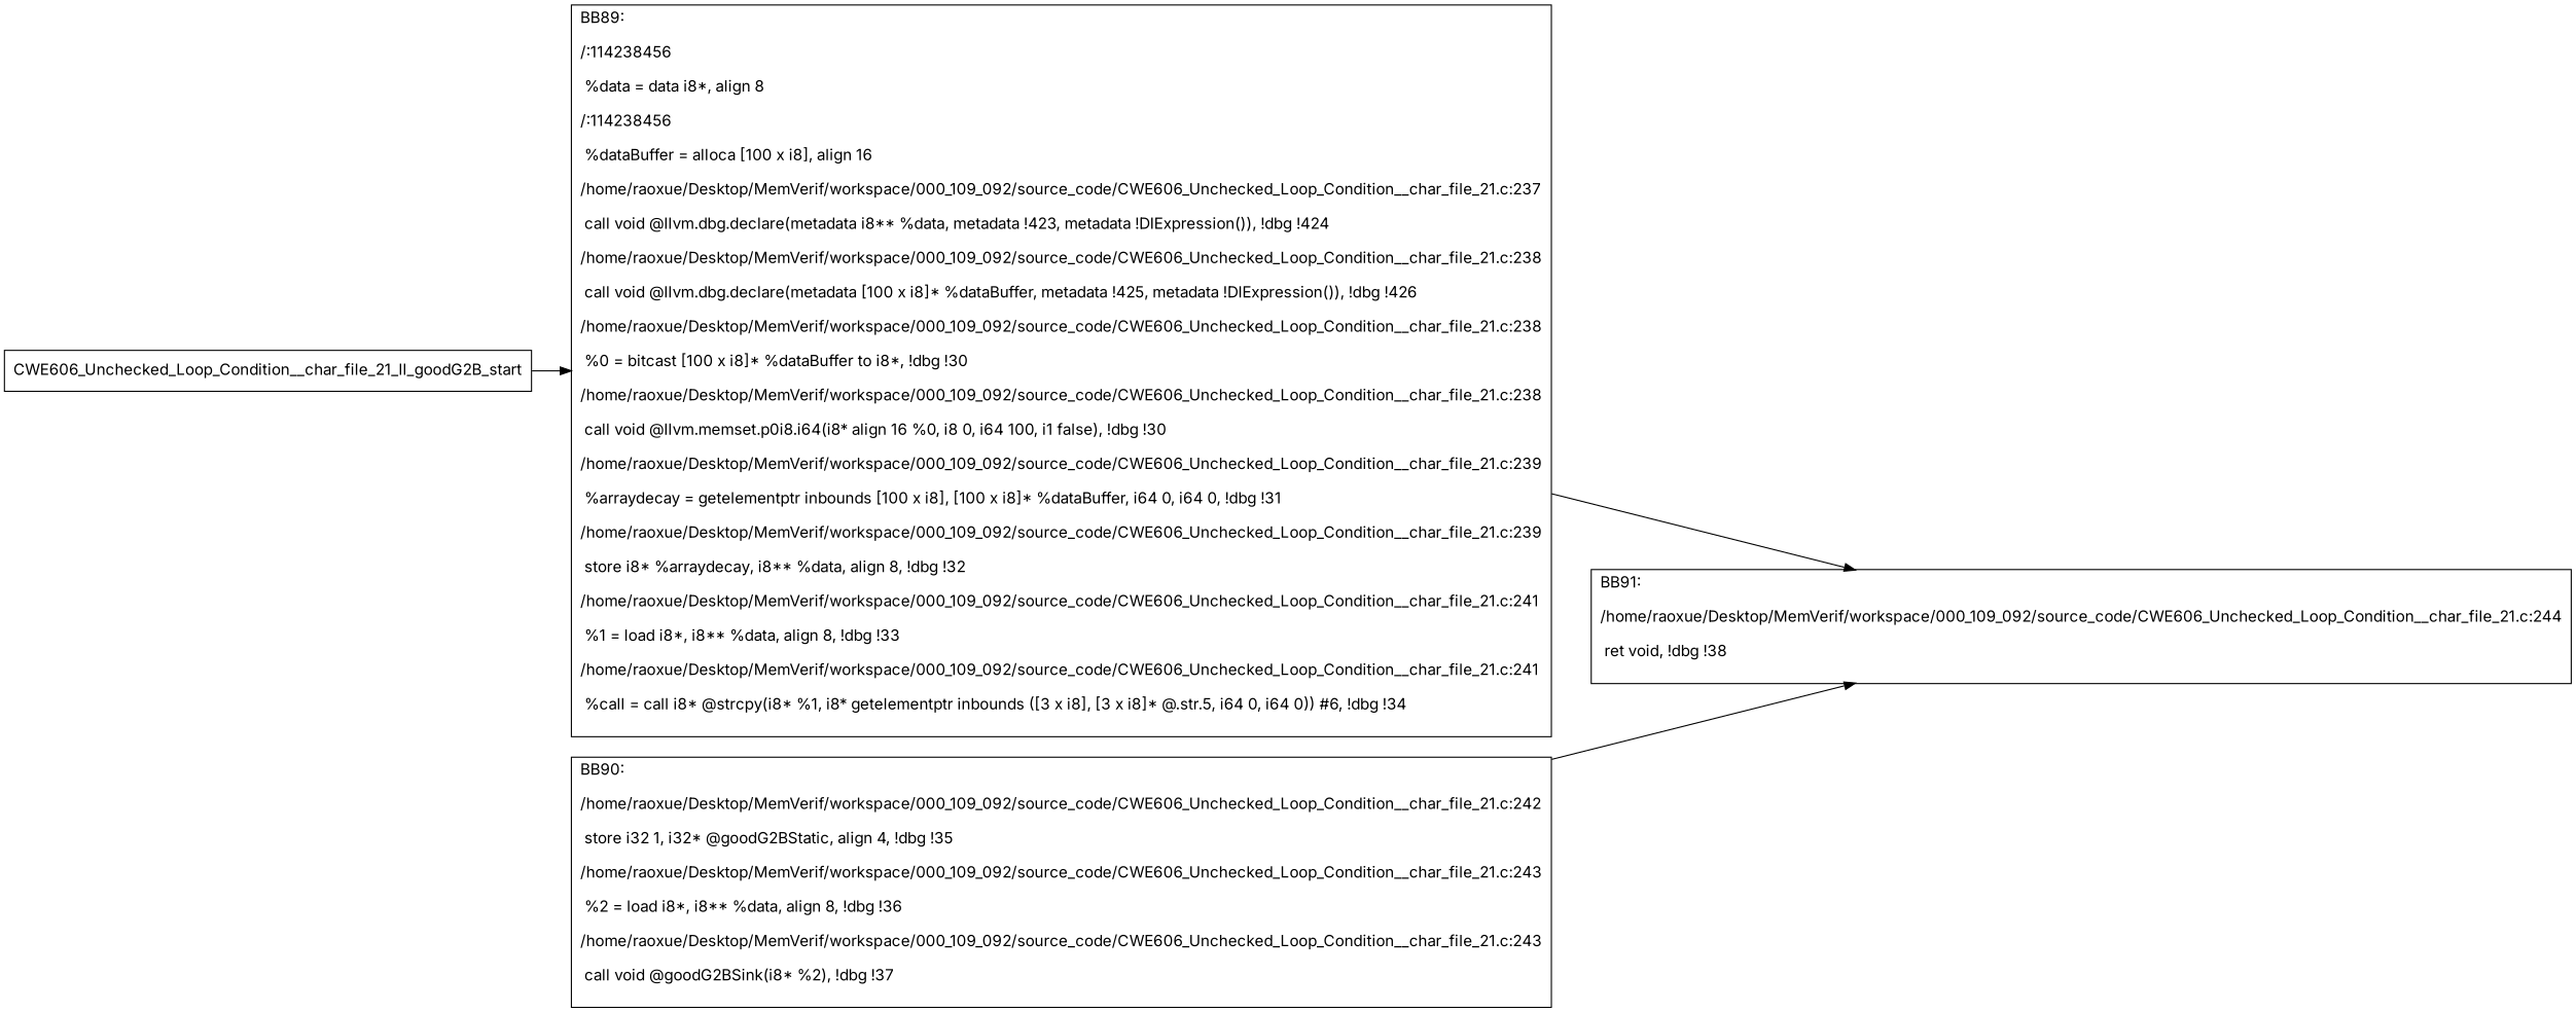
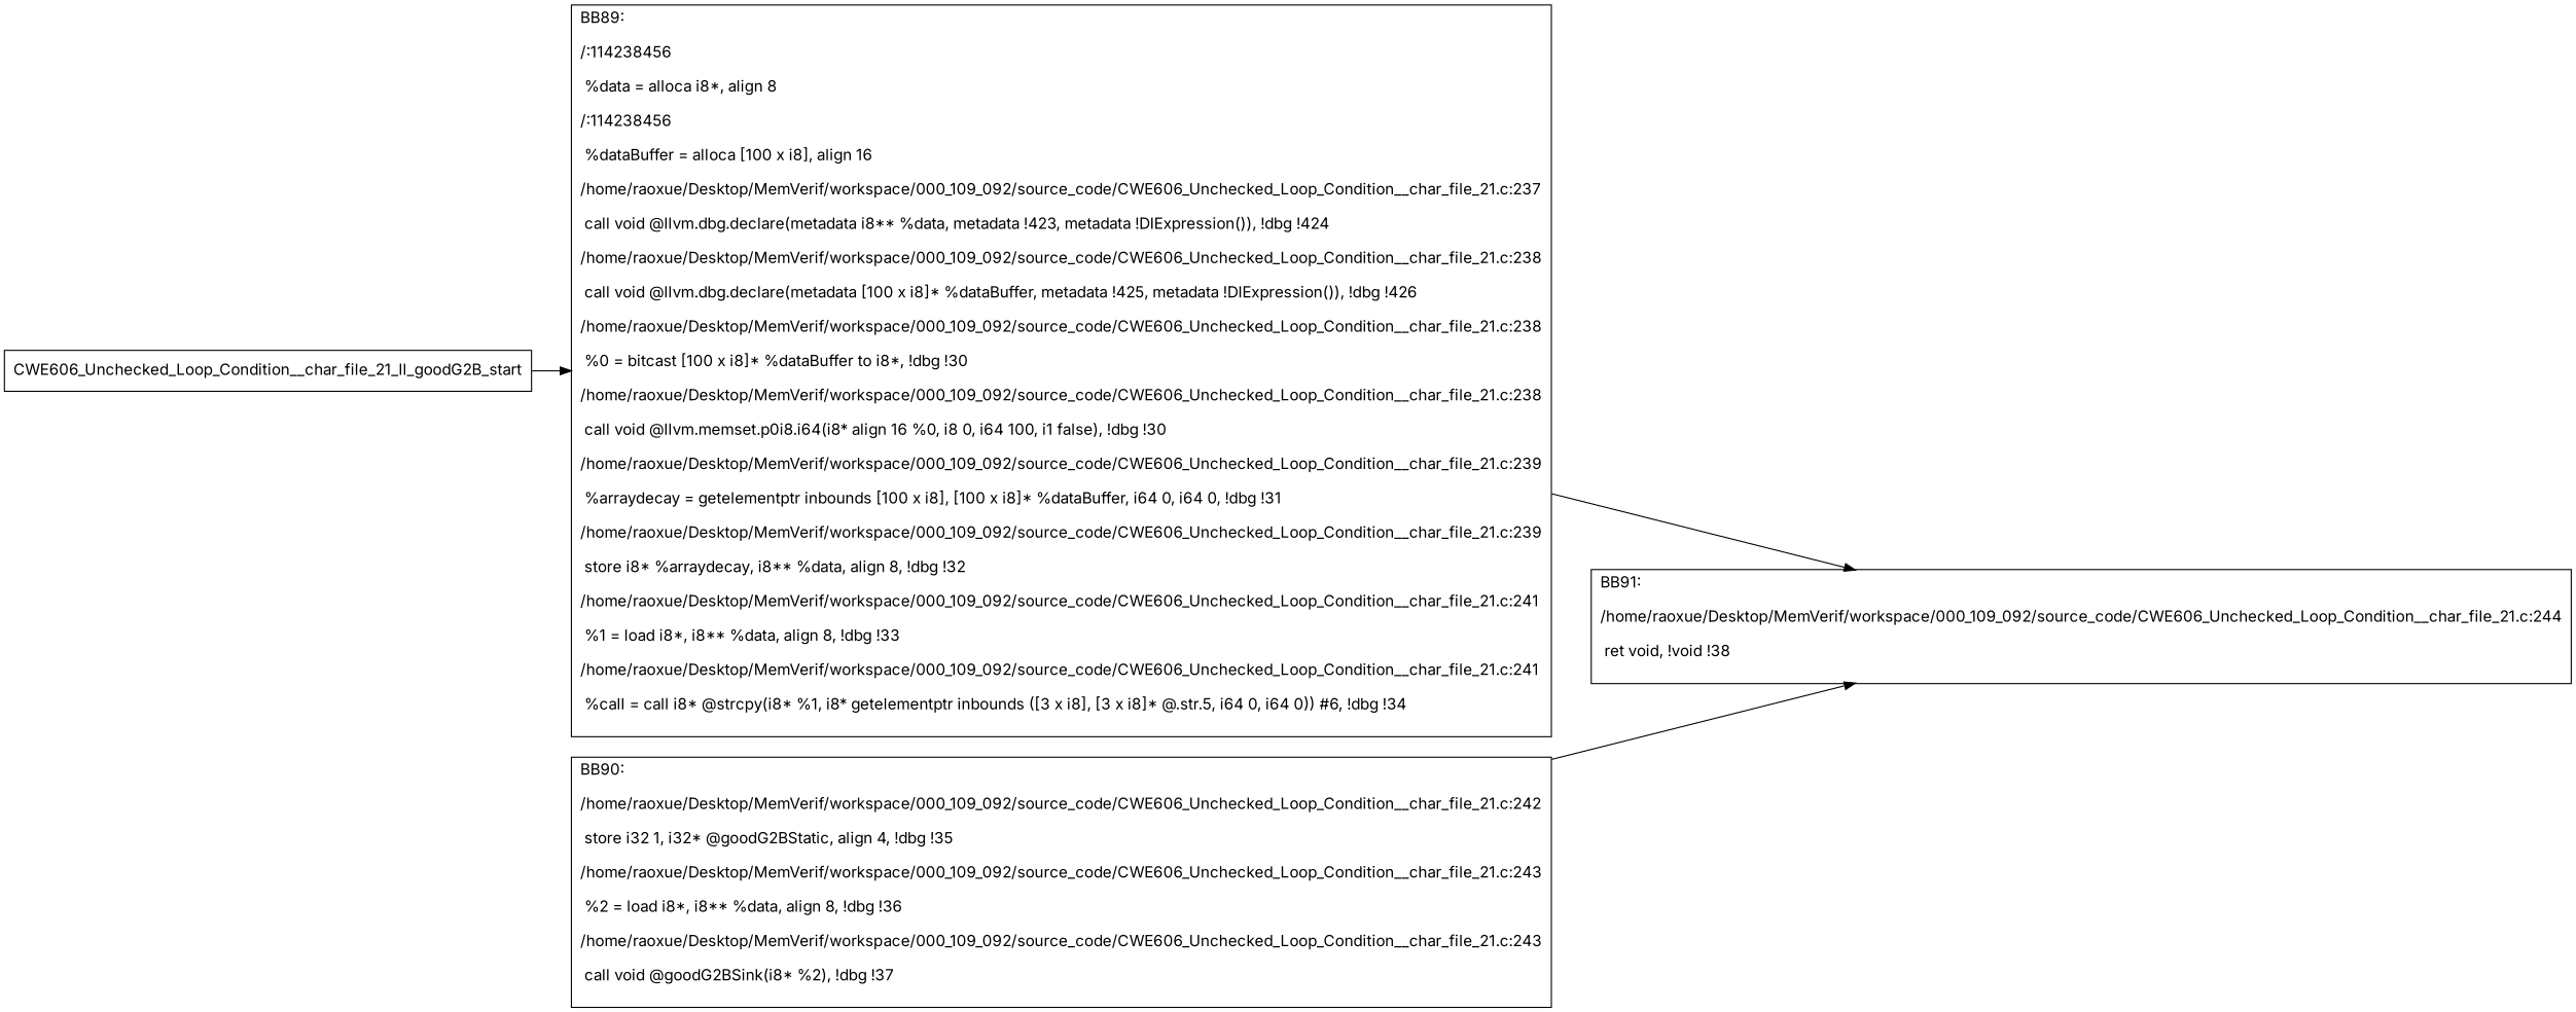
  digraph {
    fontname=Inter
    rankdir=LR
    node [fontname=Inter shape=record]
    edge [fontname=Inter]
    n1 [label="{CWE606_Unchecked_Loop_Condition__char_file_21_ll_goodG2B_start}"]
-   n2 [label="{BB89:\l\l/:114238456\l\n  %data = data i8*, align 8\l\n/:114238456\l\n  %dataBuffer = alloca [100 x i8], align 16\l\n/home/raoxue/Desktop/MemVerif/workspace/000_109_092/source_code/CWE606_Unchecked_Loop_Condition__char_file_21.c:237\l\n  call void @llvm.dbg.declare(metadata i8** %data, metadata !423, metadata !DIExpression()), !dbg !424\l\n/home/raoxue/Desktop/MemVerif/workspace/000_109_092/source_code/CWE606_Unchecked_Loop_Condition__char_file_21.c:238\l\n  call void @llvm.dbg.declare(metadata [100 x i8]* %dataBuffer, metadata !425, metadata !DIExpression()), !dbg !426\l\n/home/raoxue/Desktop/MemVerif/workspace/000_109_092/source_code/CWE606_Unchecked_Loop_Condition__char_file_21.c:238\l\n  %0 = bitcast [100 x i8]* %dataBuffer to i8*, !dbg !30\l\n/home/raoxue/Desktop/MemVerif/workspace/000_109_092/source_code/CWE606_Unchecked_Loop_Condition__char_file_21.c:238\l\n  call void @llvm.memset.p0i8.i64(i8* align 16 %0, i8 0, i64 100, i1 false), !dbg !30\l\n/home/raoxue/Desktop/MemVerif/workspace/000_109_092/source_code/CWE606_Unchecked_Loop_Condition__char_file_21.c:239\l\n  %arraydecay = getelementptr inbounds [100 x i8], [100 x i8]* %dataBuffer, i64 0, i64 0, !dbg !31\l\n/home/raoxue/Desktop/MemVerif/workspace/000_109_092/source_code/CWE606_Unchecked_Loop_Condition__char_file_21.c:239\l\n  store i8* %arraydecay, i8** %data, align 8, !dbg !32\l\n/home/raoxue/Desktop/MemVerif/workspace/000_109_092/source_code/CWE606_Unchecked_Loop_Condition__char_file_21.c:241\l\n  %1 = load i8*, i8** %data, align 8, !dbg !33\l\n/home/raoxue/Desktop/MemVerif/workspace/000_109_092/source_code/CWE606_Unchecked_Loop_Condition__char_file_21.c:241\l\n  %call = call i8* @strcpy(i8* %1, i8* getelementptr inbounds ([3 x i8], [3 x i8]* @.str.5, i64 0, i64 0)) #6, !dbg !34\l\n}"]
-   n3 [label="{BB91:\l\l/home/raoxue/Desktop/MemVerif/workspace/000_109_092/source_code/CWE606_Unchecked_Loop_Condition__char_file_21.c:244\l\n  ret void, !dbg !38\l\n}"]
+   n2 [label="{BB89:\l\l/:114238456\l\n  %data = alloca i8*, align 8\l\n/:114238456\l\n  %dataBuffer = alloca [100 x i8], align 16\l\n/home/raoxue/Desktop/MemVerif/workspace/000_109_092/source_code/CWE606_Unchecked_Loop_Condition__char_file_21.c:237\l\n  call void @llvm.dbg.declare(metadata i8** %data, metadata !423, metadata !DIExpression()), !dbg !424\l\n/home/raoxue/Desktop/MemVerif/workspace/000_109_092/source_code/CWE606_Unchecked_Loop_Condition__char_file_21.c:238\l\n  call void @llvm.dbg.declare(metadata [100 x i8]* %dataBuffer, metadata !425, metadata !DIExpression()), !dbg !426\l\n/home/raoxue/Desktop/MemVerif/workspace/000_109_092/source_code/CWE606_Unchecked_Loop_Condition__char_file_21.c:238\l\n  %0 = bitcast [100 x i8]* %dataBuffer to i8*, !dbg !30\l\n/home/raoxue/Desktop/MemVerif/workspace/000_109_092/source_code/CWE606_Unchecked_Loop_Condition__char_file_21.c:238\l\n  call void @llvm.memset.p0i8.i64(i8* align 16 %0, i8 0, i64 100, i1 false), !dbg !30\l\n/home/raoxue/Desktop/MemVerif/workspace/000_109_092/source_code/CWE606_Unchecked_Loop_Condition__char_file_21.c:239\l\n  %arraydecay = getelementptr inbounds [100 x i8], [100 x i8]* %dataBuffer, i64 0, i64 0, !dbg !31\l\n/home/raoxue/Desktop/MemVerif/workspace/000_109_092/source_code/CWE606_Unchecked_Loop_Condition__char_file_21.c:239\l\n  store i8* %arraydecay, i8** %data, align 8, !dbg !32\l\n/home/raoxue/Desktop/MemVerif/workspace/000_109_092/source_code/CWE606_Unchecked_Loop_Condition__char_file_21.c:241\l\n  %1 = load i8*, i8** %data, align 8, !dbg !33\l\n/home/raoxue/Desktop/MemVerif/workspace/000_109_092/source_code/CWE606_Unchecked_Loop_Condition__char_file_21.c:241\l\n  %call = call i8* @strcpy(i8* %1, i8* getelementptr inbounds ([3 x i8], [3 x i8]* @.str.5, i64 0, i64 0)) #6, !dbg !34\l\n}"]
+   n3 [label="{BB91:\l\l/home/raoxue/Desktop/MemVerif/workspace/000_109_092/source_code/CWE606_Unchecked_Loop_Condition__char_file_21.c:244\l\n  ret void, !void !38\l\n}"]
    n4 [label="{BB90:\l\l/home/raoxue/Desktop/MemVerif/workspace/000_109_092/source_code/CWE606_Unchecked_Loop_Condition__char_file_21.c:242\l\n  store i32 1, i32* @goodG2BStatic, align 4, !dbg !35\l\n/home/raoxue/Desktop/MemVerif/workspace/000_109_092/source_code/CWE606_Unchecked_Loop_Condition__char_file_21.c:243\l\n  %2 = load i8*, i8** %data, align 8, !dbg !36\l\n/home/raoxue/Desktop/MemVerif/workspace/000_109_092/source_code/CWE606_Unchecked_Loop_Condition__char_file_21.c:243\l\n  call void @goodG2BSink(i8* %2), !dbg !37\l\n}"]
    n1 -> n2
    n2 -> n3
    n4 -> n3
  }
